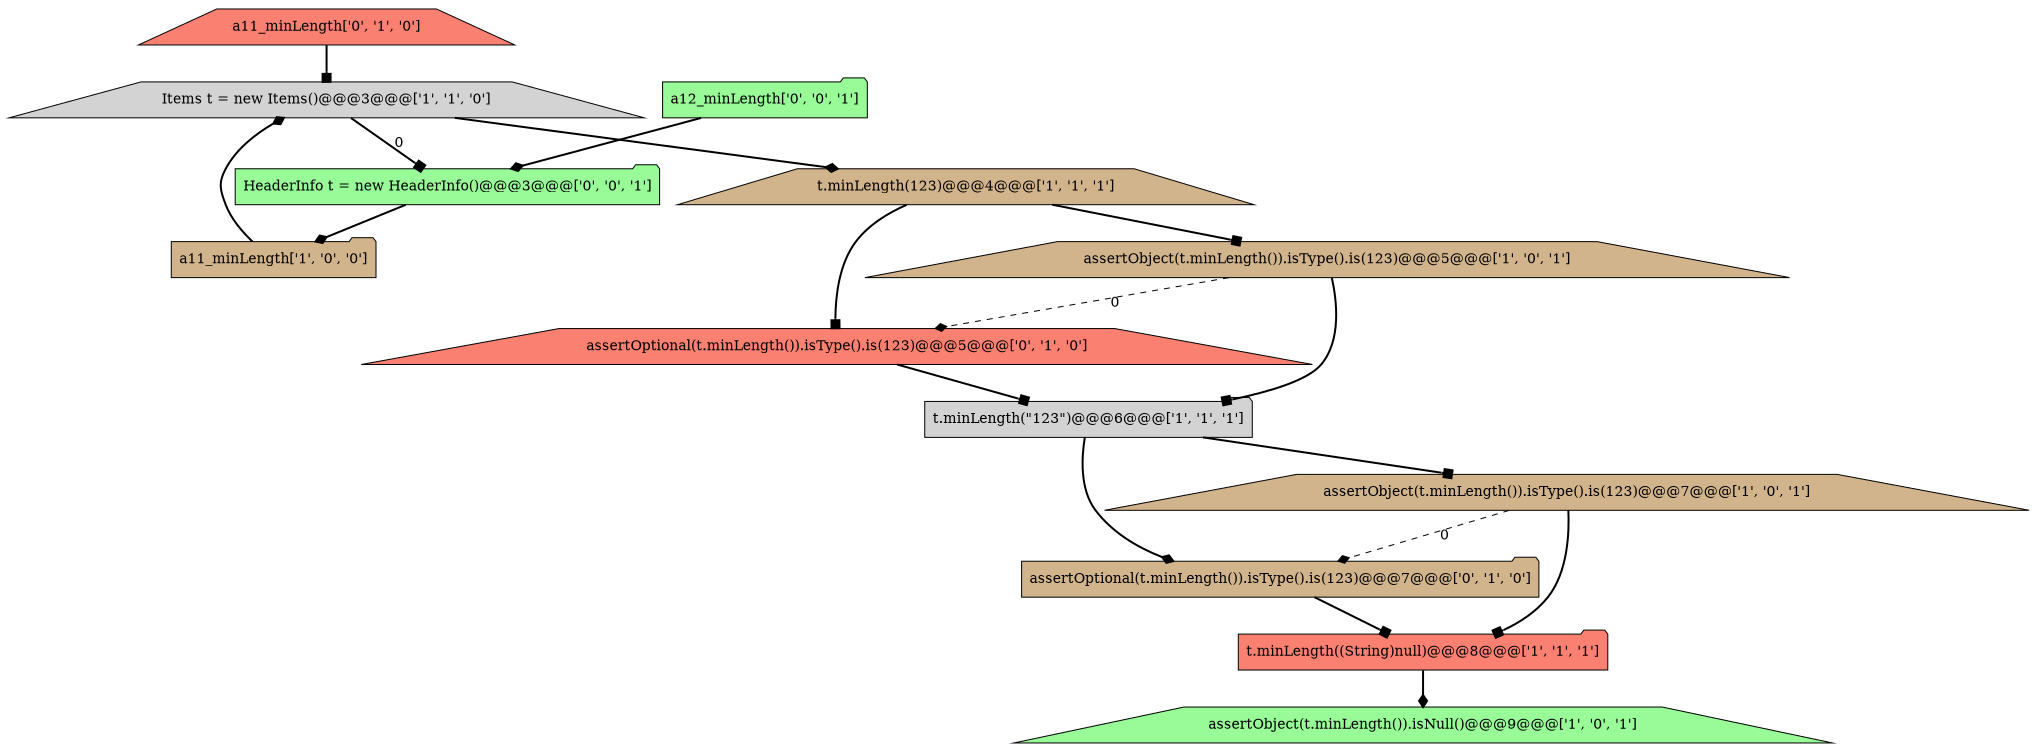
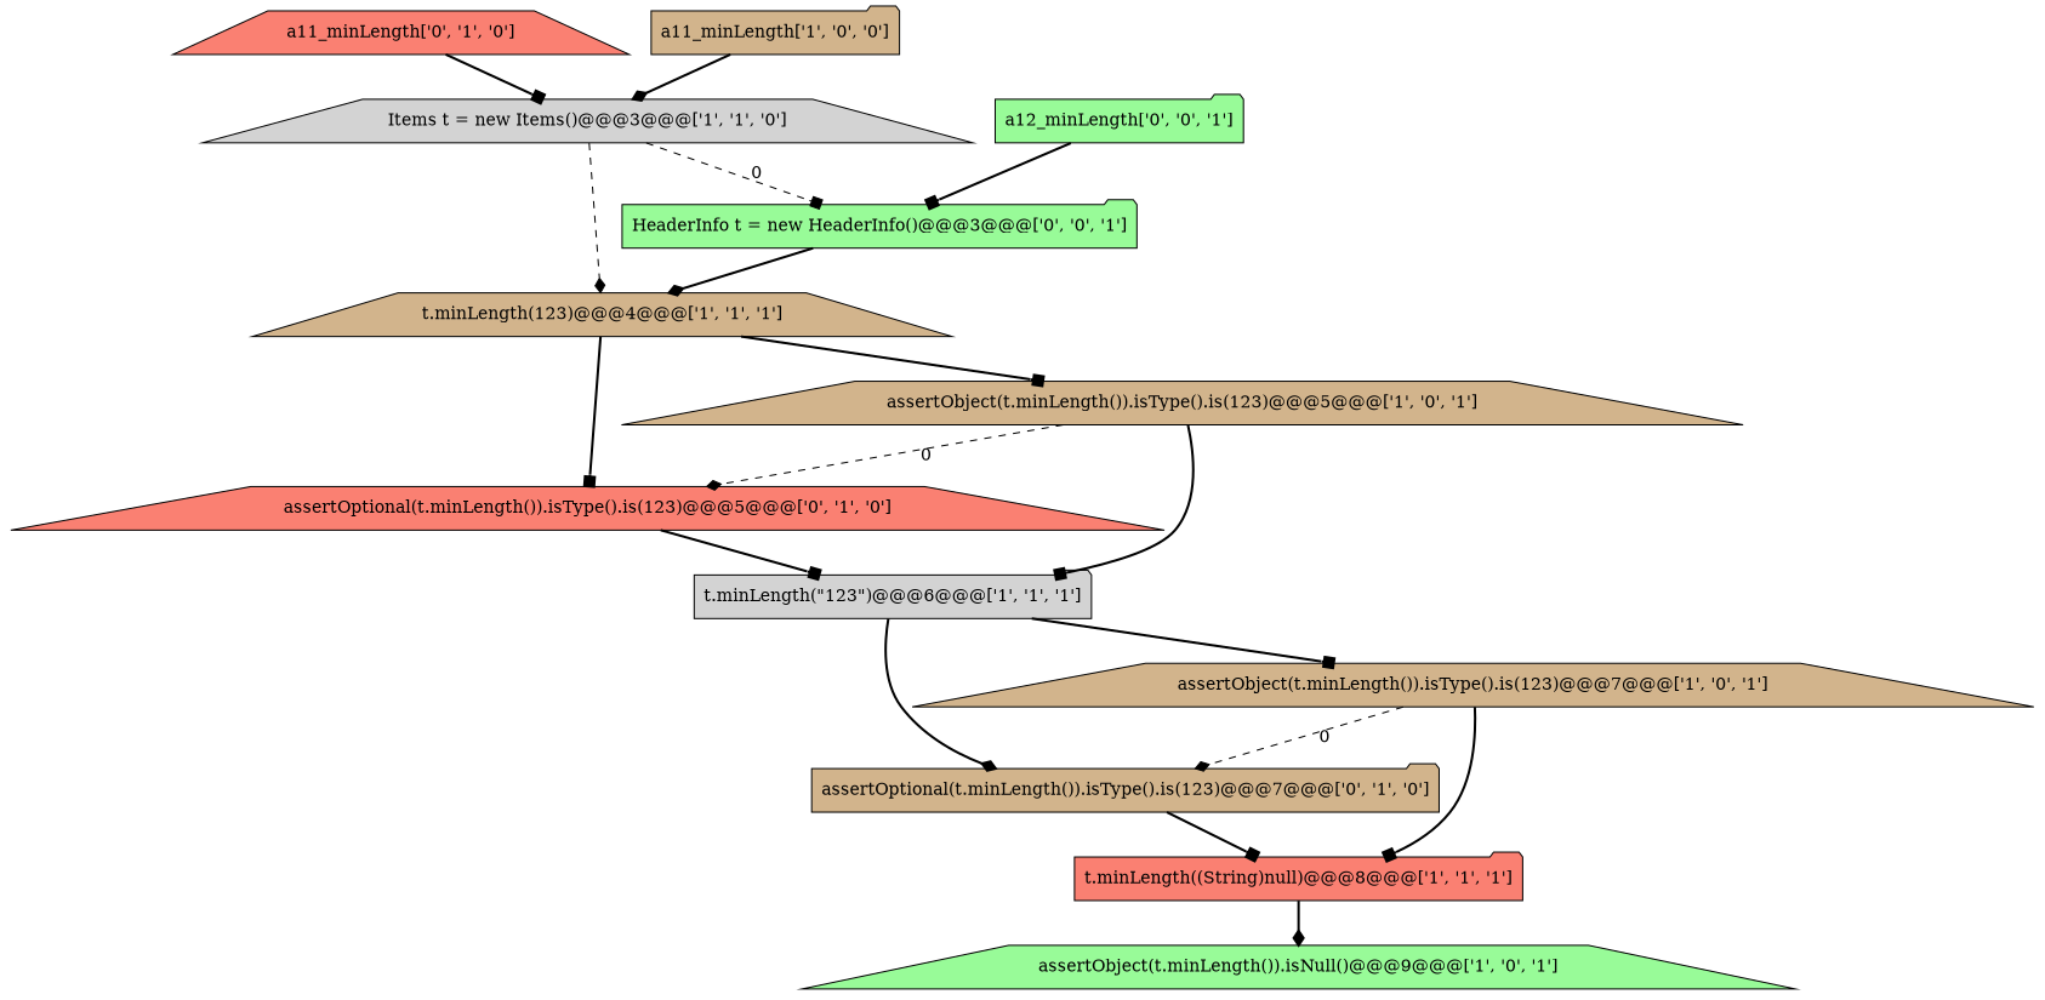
  digraph {
    node [fillcolor=tan shape=trapezium style=filled]
    edge [arrowhead=box style=bold]
    n1 [fillcolor=lightgrey label="t.minLength(\"123\")@@@6@@@['1', '1', '1']" shape=folder]
    n2 [label="assertOptional(t.minLength()).isType().is(123)@@@7@@@['0', '1', '0']" shape=folder]
    n3 [label="assertObject(t.minLength()).isType().is(123)@@@7@@@['1', '0', '1']"]
    n4 [fillcolor=salmon label="t.minLength((String)null)@@@8@@@['1', '1', '1']" shape=folder]
    n5 [fillcolor=palegreen label="assertObject(t.minLength()).isNull()@@@9@@@['1', '0', '1']"]
    n6 [fillcolor=palegreen label="HeaderInfo t = new HeaderInfo()@@@3@@@['0', '0', '1']" shape=folder]
    n7 [label="t.minLength(123)@@@4@@@['1', '1', '1']"]
    n8 [fillcolor=salmon label="assertOptional(t.minLength()).isType().is(123)@@@5@@@['0', '1', '0']"]
    n9 [label="assertObject(t.minLength()).isType().is(123)@@@5@@@['1', '0', '1']"]
    n10 [fillcolor=lightgrey label="Items t = new Items()@@@3@@@['1', '1', '0']"]
    n11 [fillcolor=salmon label="a11_minLength['0', '1', '0']"]
    n12 [fillcolor=palegreen label="a12_minLength['0', '0', '1']" shape=folder]
    n13 [label="a11_minLength['1', '0', '0']" shape=folder]
    n1 -> n2 [arrowhead=diamond]
    n1 -> n3
    n2 -> n4
    n3 -> n2 [arrowhead=diamond label=0 style=dashed]
    n3 -> n4
    n4 -> n5 [arrowhead=diamond]
-   n6 -> n13 [arrowhead=diamond]
+   n6 -> n7 [arrowhead=diamond]
    n7 -> n8
    n7 -> n9
    n8 -> n1
    n9 -> n1
    n9 -> n8 [arrowhead=diamond label=0 style=dashed]
-   n10 -> n6 [label=0]
-   n10 -> n7 [arrowhead=diamond]
+   n10 -> n6 [label=0 style=dashed]
+   n10 -> n7 [arrowhead=diamond style=dashed]
    n11 -> n10
-   n12 -> n6 [arrowhead=diamond]
+   n12 -> n6
    n13 -> n10 [arrowhead=diamond]
  }
